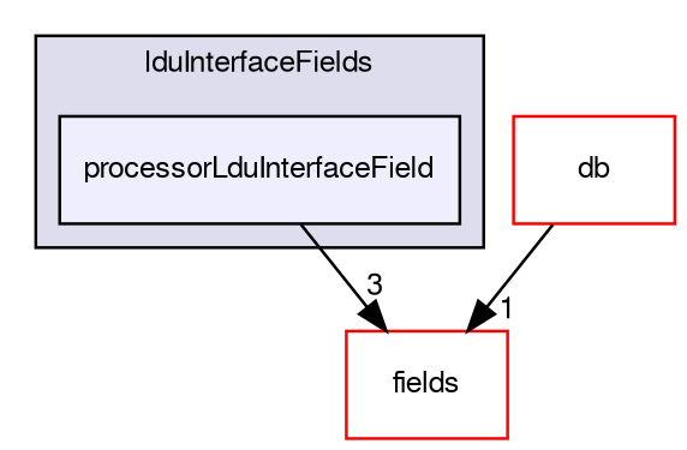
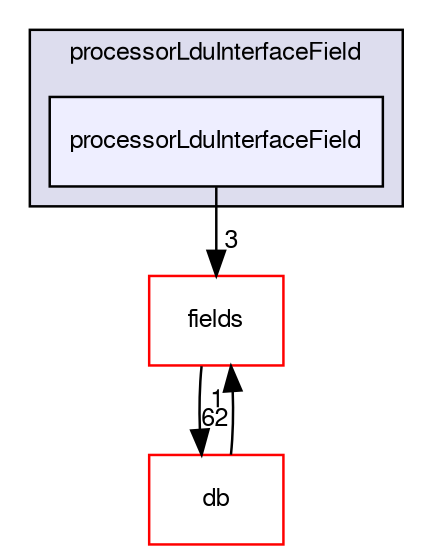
  digraph {
    compound=true
    node [fontname=FreeSans fontsize=10 shape=box color=red]
    edge [labeldistance=1.5 labelfontname=FreeSans labelfontsize=10]
    n1 [fillcolor="#eeeeff" label=processorLduInterfaceField pencolor=black style=filled color=""]
    n2 [label=fields]
    n3 [label=db]
    subgraph cluster_1 {
      bgcolor="#ddddee"
      fontname=FreeSans
      fontsize=10
-     label=lduInterfaceFields
+     label=processorLduInterfaceField
      pencolor=black
      n1
    }
    n1 -> n2 [headlabel=3]
+   n2 -> n3 [headlabel=62]
    n3 -> n2 [headlabel=1]
  }
